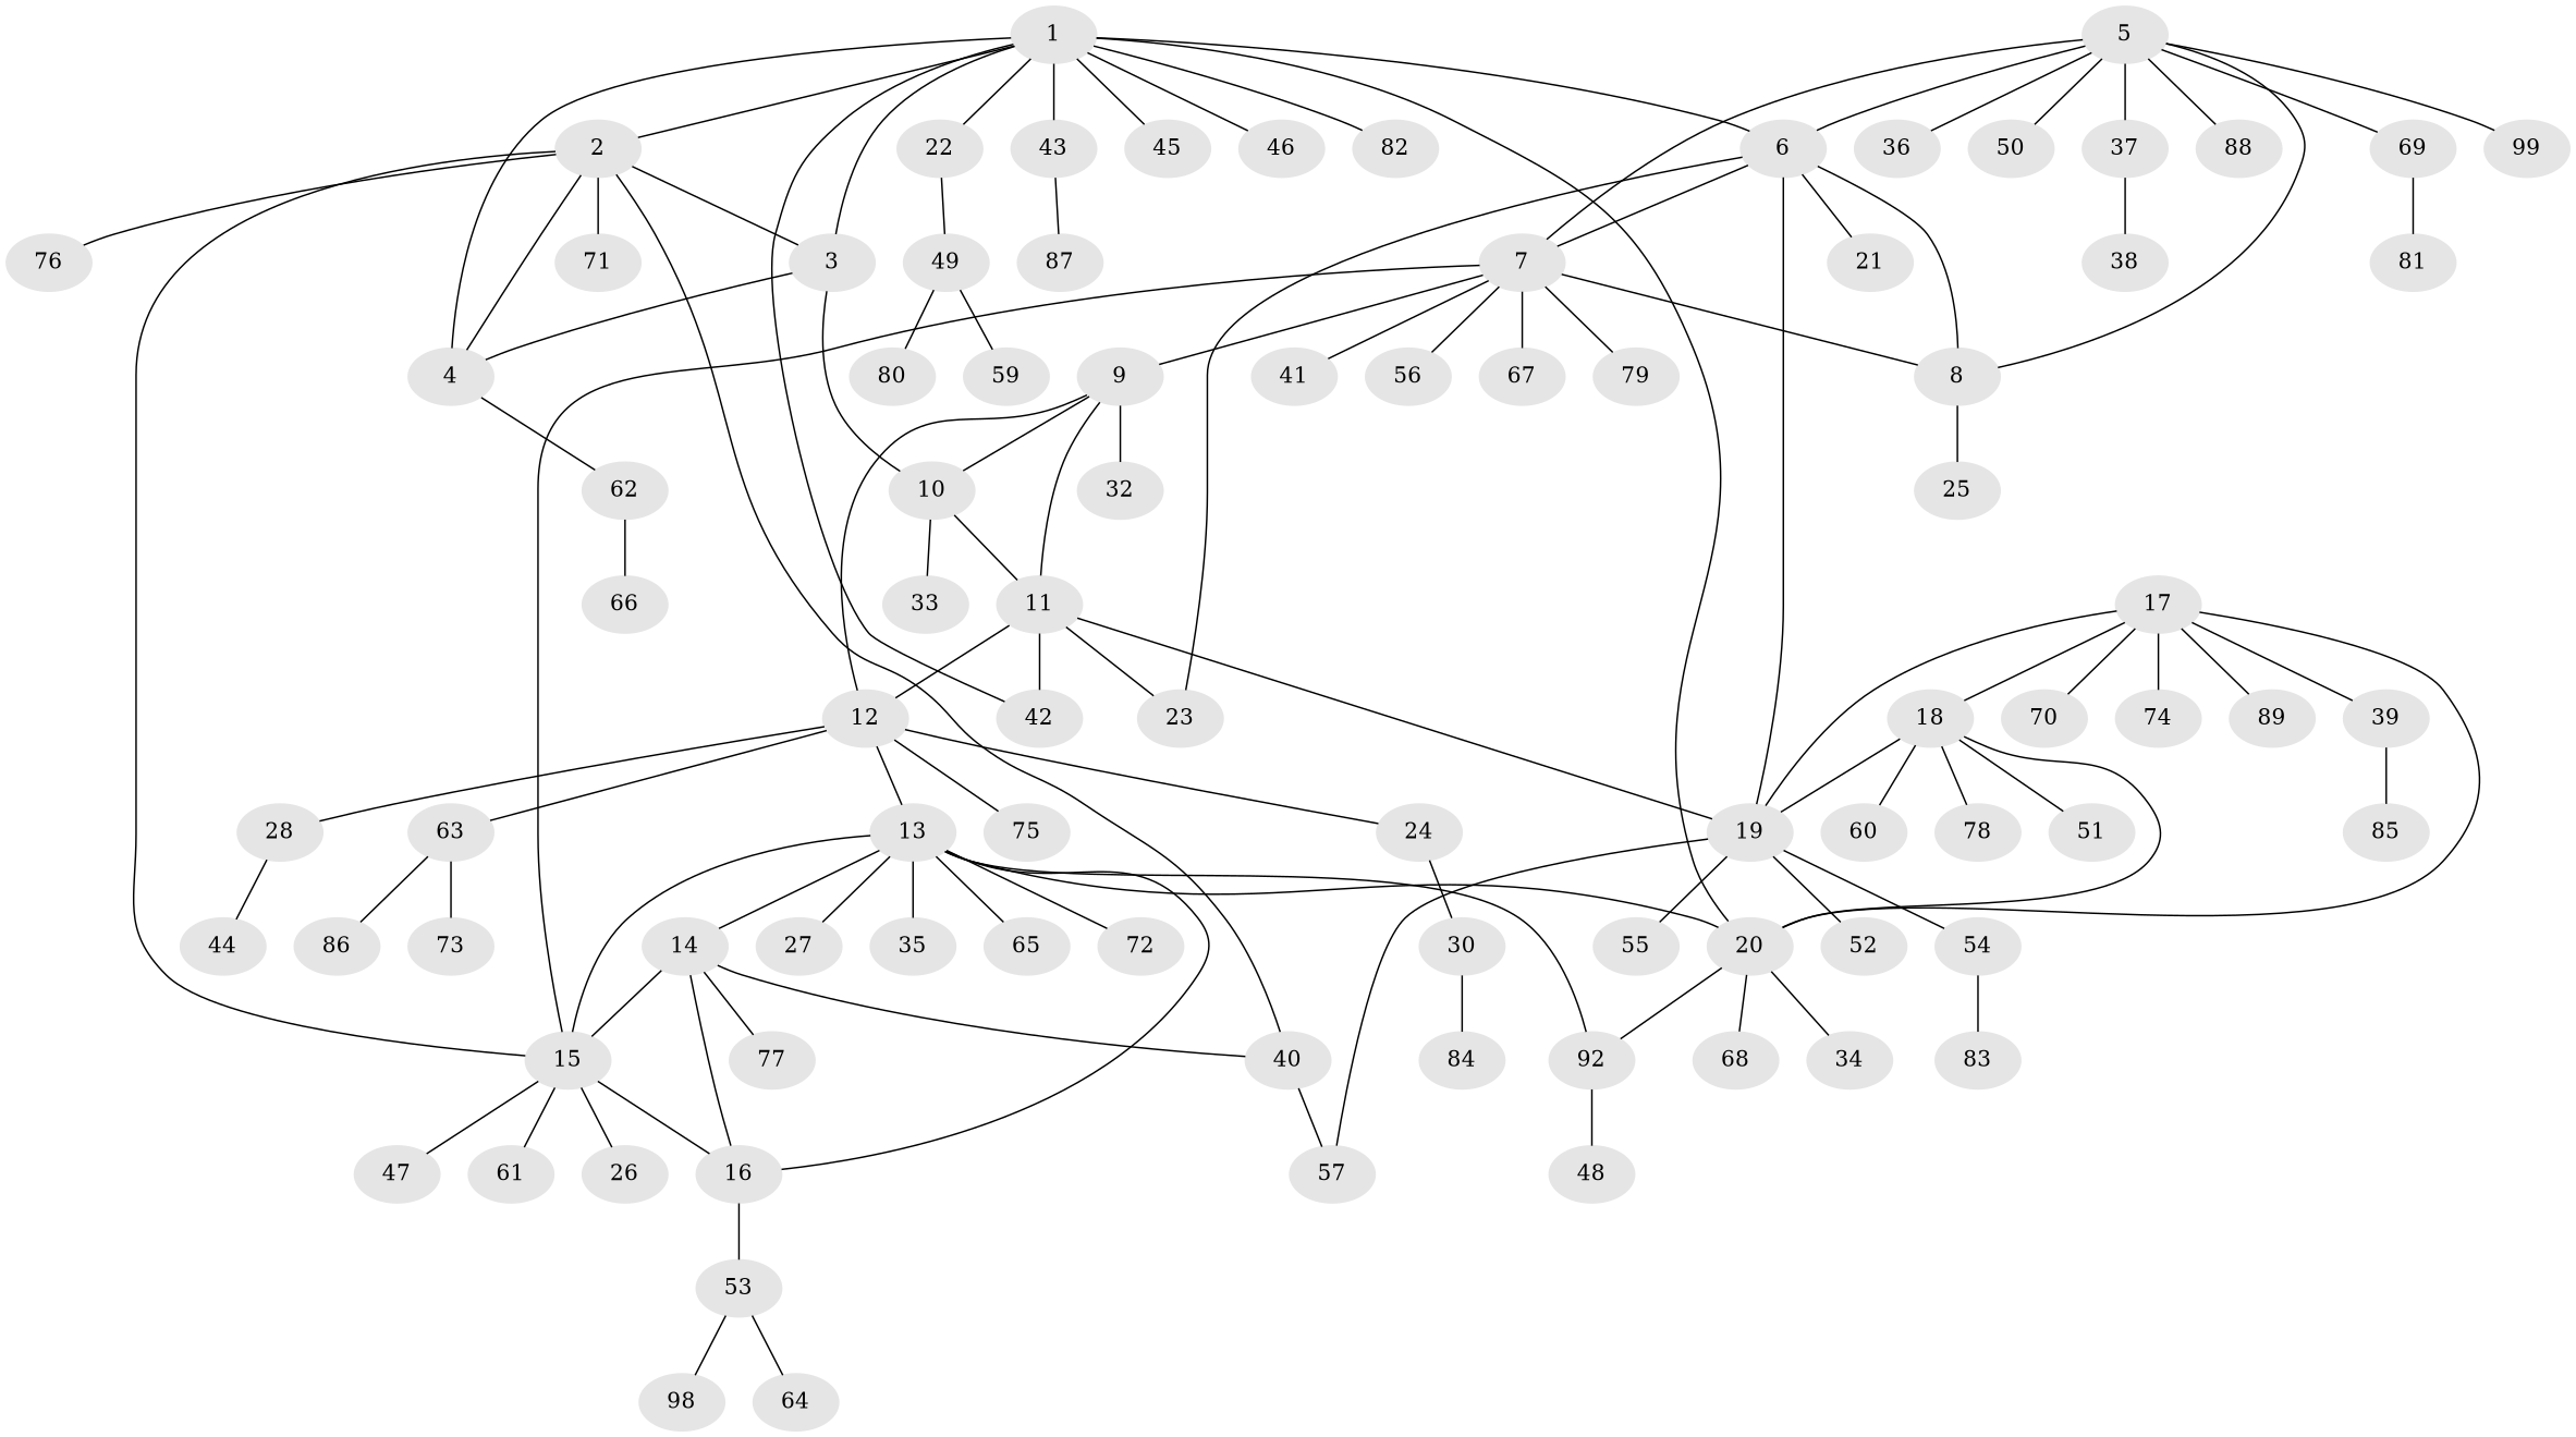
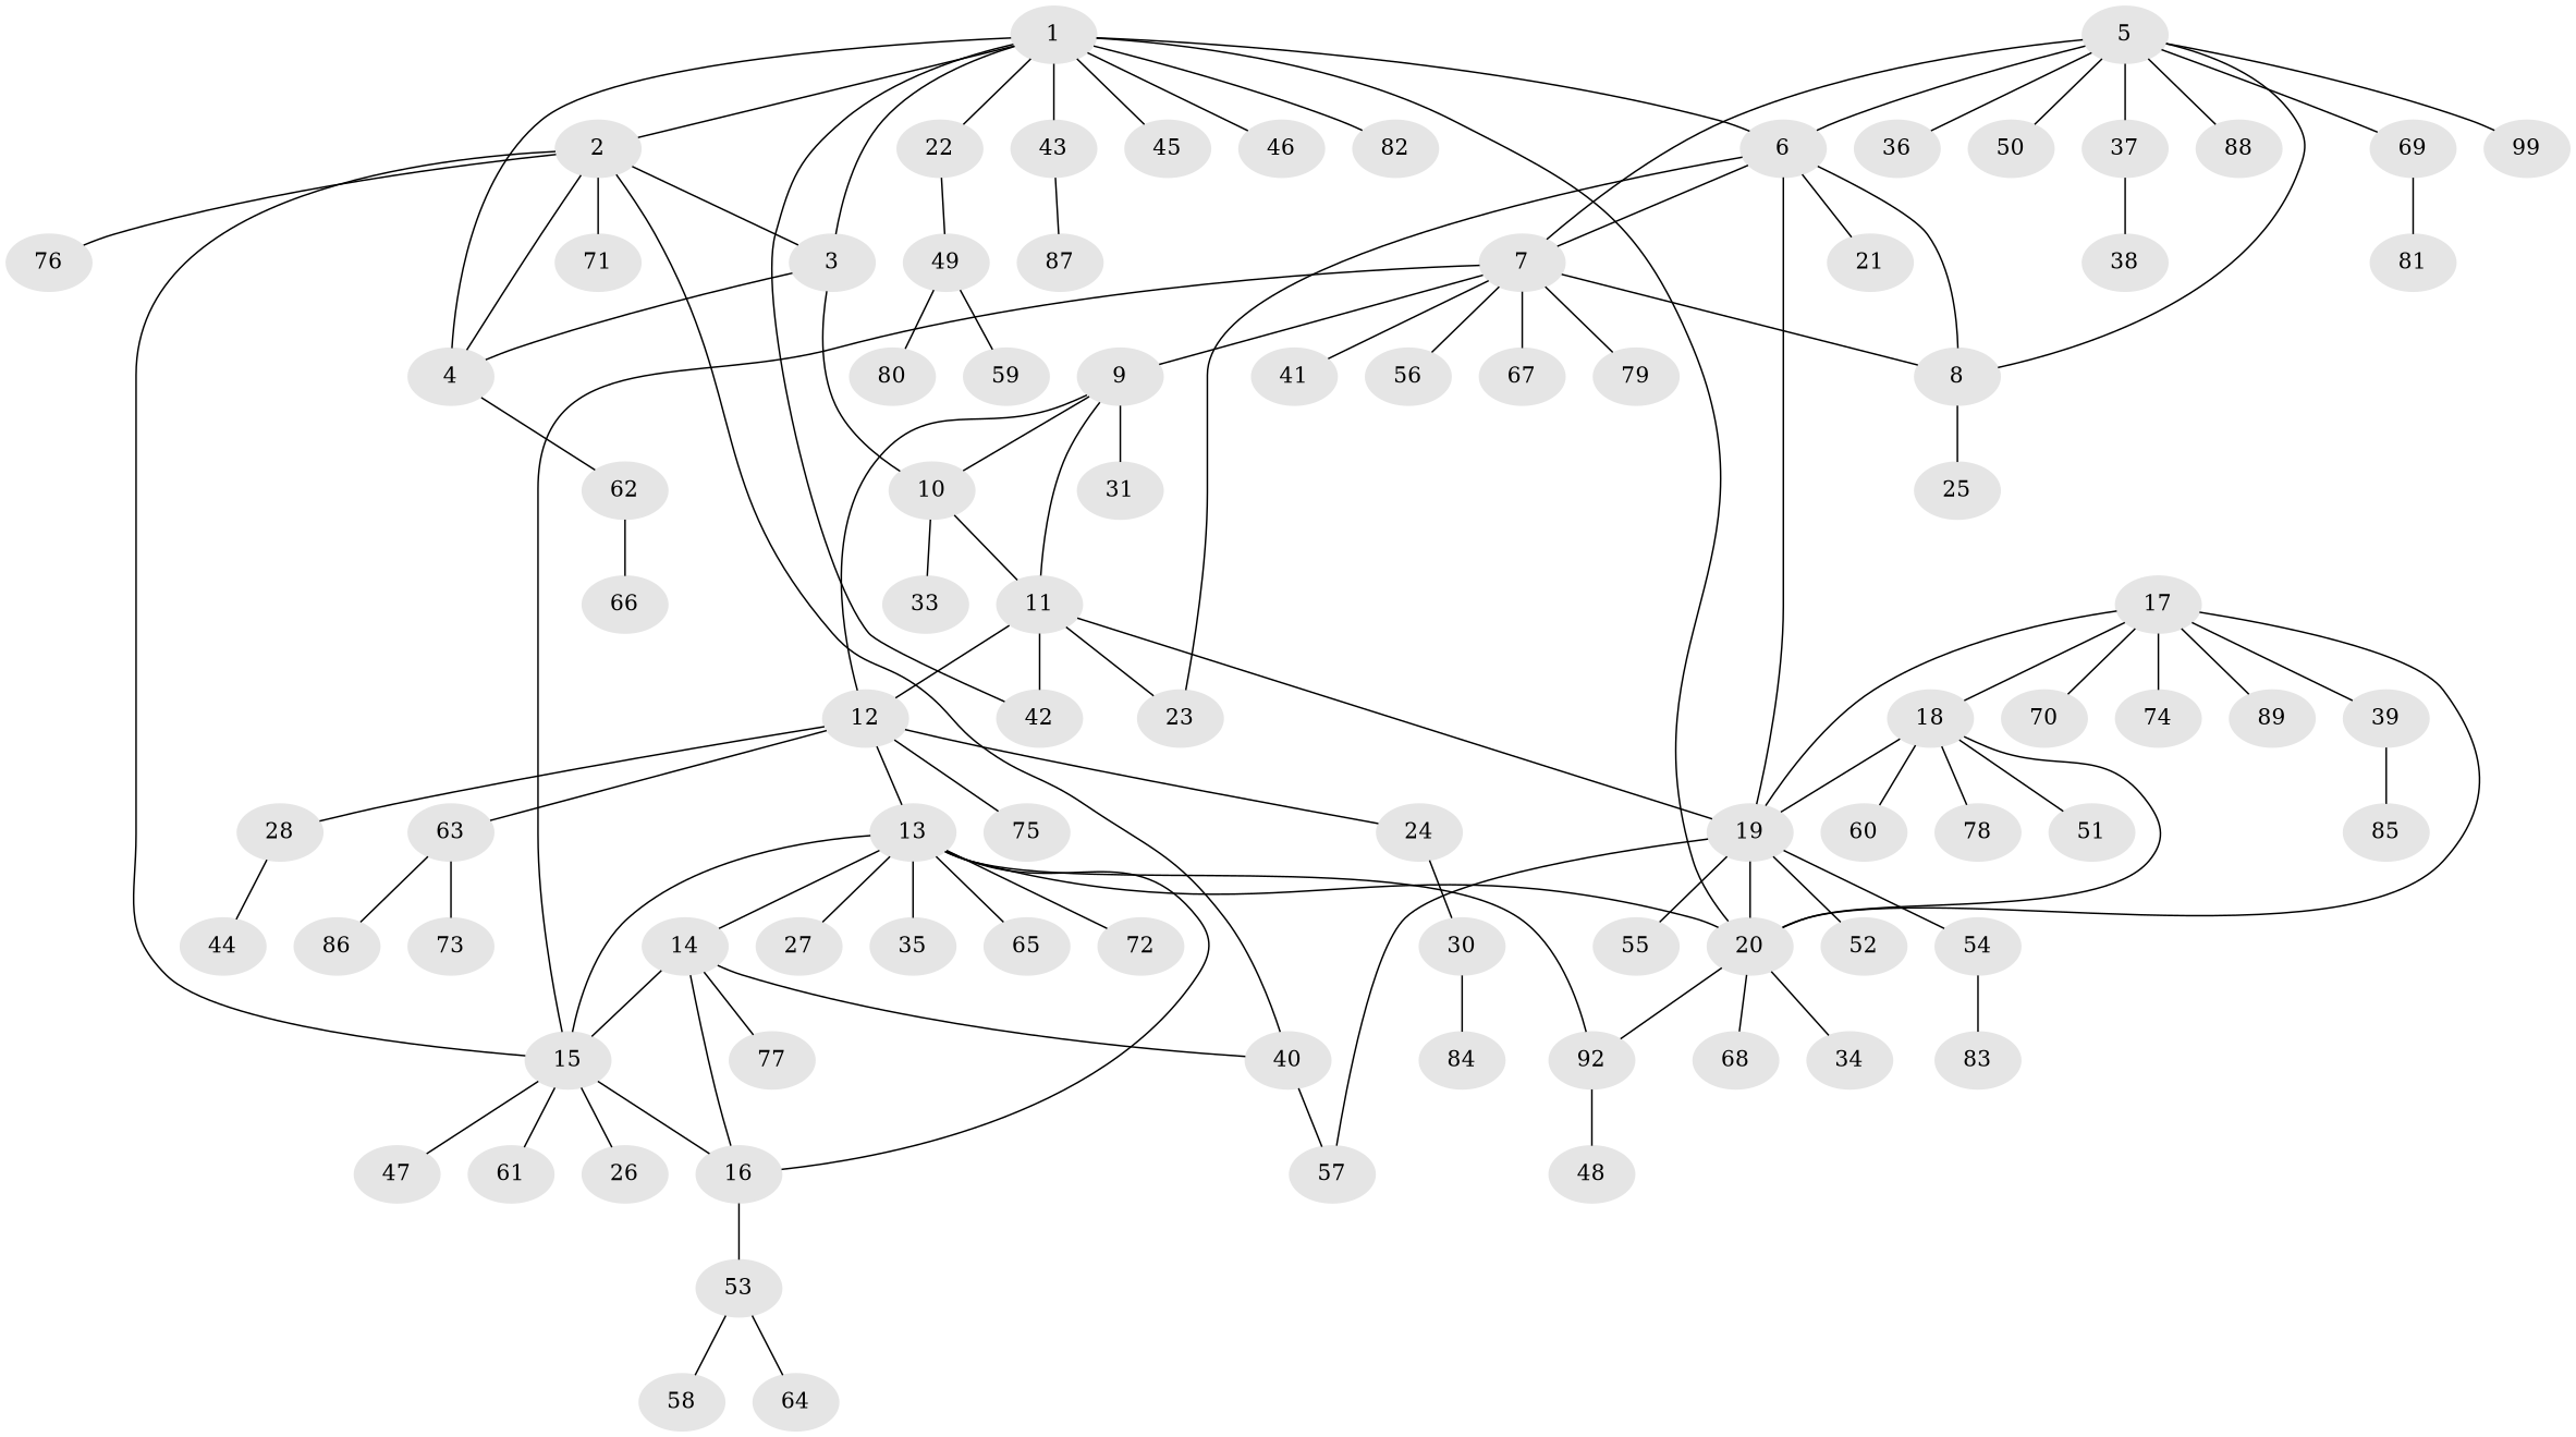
  graph {
    node [color=gray90 style=filled]
    1
    2
    3
    4
    6
    20
    22
    42
    43
    45
    46
    82
    15
    40
    71
    76
    10
    62
    7
    8
    19
    21
    23
    n24 [label=92]
    34
    68
    49
    87
    16
    26
    47
    61
    57
    11
    33
    66
    5
    n38 [label=99]
    36
    37
    50
    69
    88
    9
    41
    56
    67
    79
    25
    38
    81
    52
    54
    55
    12
-   31 [label=32]
+   31
    13
    24
    28
    63
    75
    14
    27
    35
    65
    72
    30
    44
    73
    86
    77
    53
    48
-   58 [label=98]
+   58
    64
    17
    18
    39
    70
    74
    89
    51
    60
    78
    85
    83
    59
    80
    84
    1 -- 2
    1 -- 3
    1 -- 4
    1 -- 6
    1 -- 20
    1 -- 22
    1 -- 42
    1 -- 43
    1 -- 45
    1 -- 46
    1 -- 82
    2 -- 3
    2 -- 4
    2 -- 15
    2 -- 40
    2 -- 71
    2 -- 76
    3 -- 4
    3 -- 10
    4 -- 62
    6 -- 7
    6 -- 8
    6 -- 19
    6 -- 21
    6 -- 23
    20 -- n24
    20 -- 34
    20 -- 68
    22 -- 49
    43 -- 87
    15 -- 16
    15 -- 26
    15 -- 47
    15 -- 61
    40 -- 57
    10 -- 11
    10 -- 33
    62 -- 66
    7 -- 15
    7 -- 8
    7 -- 9
    7 -- 41
    7 -- 56
    7 -- 67
    7 -- 79
    8 -- 25
+   19 -- 20
    19 -- 57
    19 -- 52
    19 -- 54
    19 -- 55
    n24 -- 48
    49 -- 59
    49 -- 80
    16 -- 53
    11 -- 42
    11 -- 19
    11 -- 23
    11 -- 12
    5 -- 6
    5 -- 7
    5 -- 8
    5 -- n38
    5 -- 36
    5 -- 37
    5 -- 50
    5 -- 69
    5 -- 88
    37 -- 38
    69 -- 81
    9 -- 10
    9 -- 11
    9 -- 12
    9 -- 31
    54 -- 83
    12 -- 13
    12 -- 24
    12 -- 28
    12 -- 63
    12 -- 75
    13 -- 20
    13 -- 15
    13 -- n24
    13 -- 16
    13 -- 14
    13 -- 27
    13 -- 35
    13 -- 65
    13 -- 72
    24 -- 30
    28 -- 44
    63 -- 73
    63 -- 86
    14 -- 15
    14 -- 40
    14 -- 16
    14 -- 77
    30 -- 84
    53 -- 58
    53 -- 64
    17 -- 20
    17 -- 19
    17 -- 18
    17 -- 39
    17 -- 70
    17 -- 74
    17 -- 89
    18 -- 20
    18 -- 19
    18 -- 51
    18 -- 60
    18 -- 78
    39 -- 85
  }
